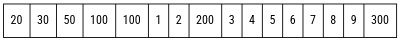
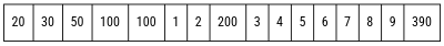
  digraph {
    rankdir=LR
    fontname="Roboto Condensed"
-   n1 [label="{ 20|30|50|100|100|1|2|200|3|4|5|6|7|8|9|300}" shape=record fontname="Roboto Condensed"]
+   n1 [label="{ 20|30|50|100|100|1|2|200|3|4|5|6|7|8|9|390}" shape=record fontname="Roboto Condensed"]
  }
